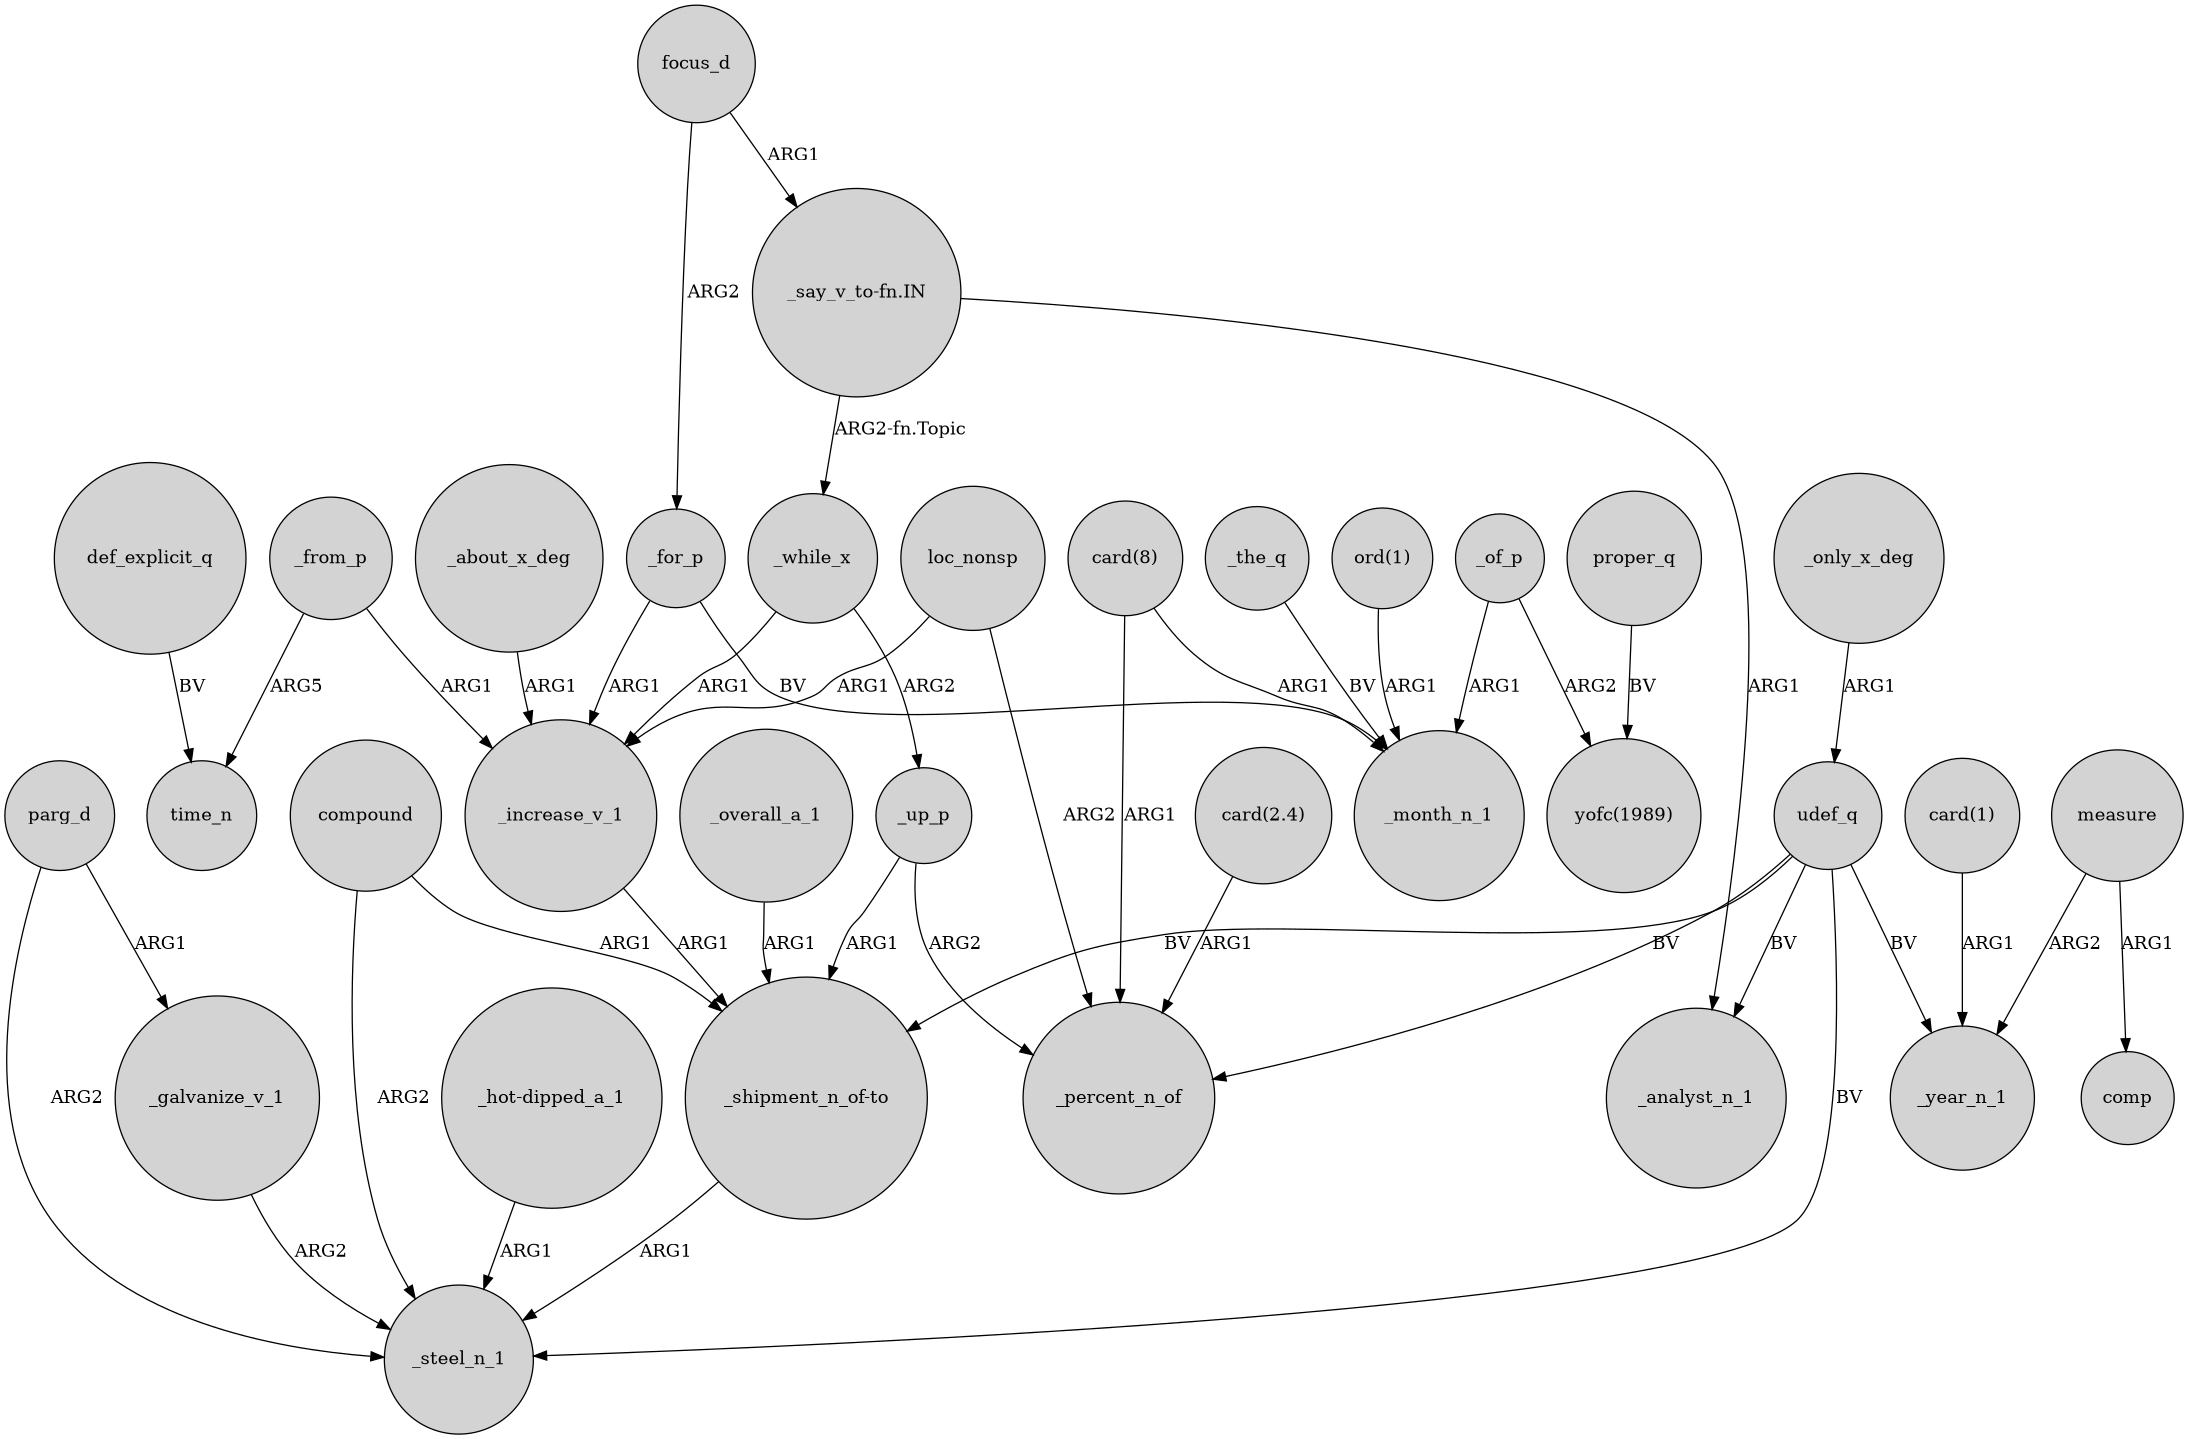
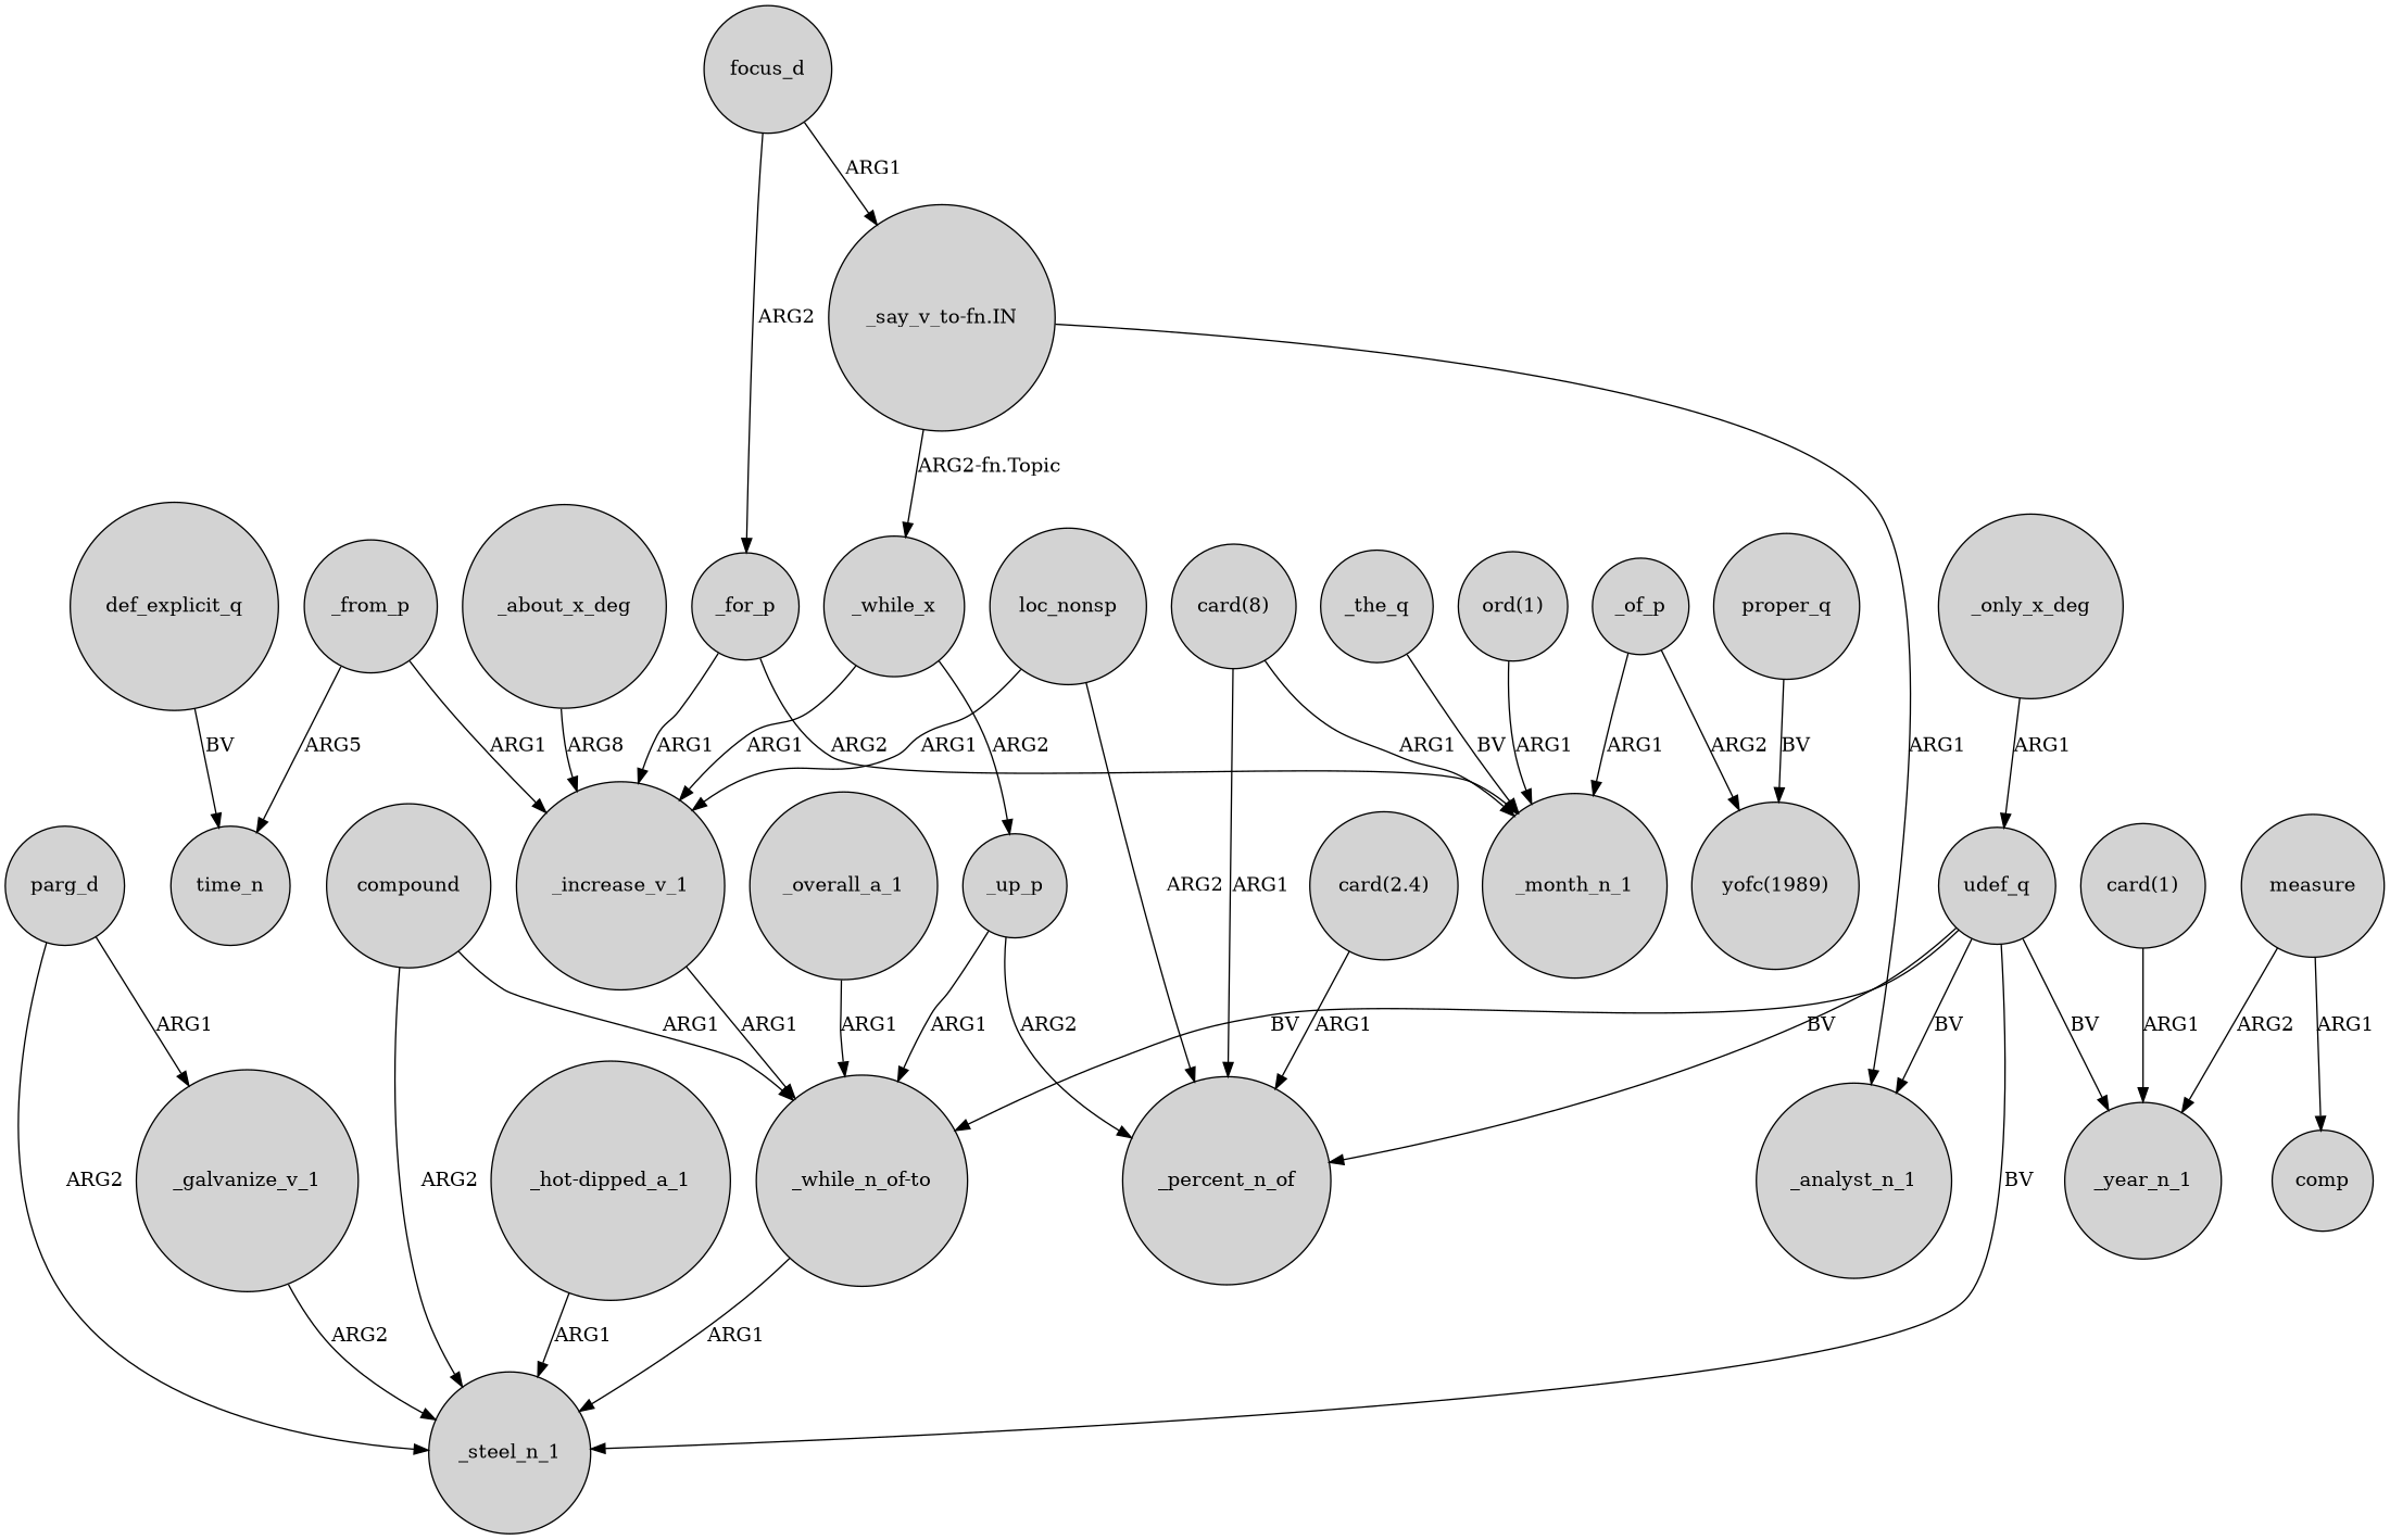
  digraph {
    node [shape=circle style=filled]
    _for_p
    _month_n_1
    _increase_v_1
-   "_shipment_n_of-to"
+   "_shipment_n_of-to" [label="_while_n_of-to"]
    _only_x_deg
    udef_q
    _steel_n_1
    _year_n_1
    _analyst_n_1
    _percent_n_of
    _overall_a_1
    parg_d
    _galvanize_v_1
    measure
    comp
    _from_p
    time_n
    def_explicit_q
    _while_x
    _up_p
    "_hot-dipped_a_1"
    compound
    _about_x_deg
    focus_d
    "_say_v_to-fn.IN"
    proper_q
    "yofc(1989)"
    _the_q
    loc_nonsp
    "card(8)"
    _of_p
    "card(2.4)"
    "card(1)"
    "ord(1)"
-   _for_p -> _month_n_1 [label=BV]
+   _for_p -> _month_n_1 [label=ARG2]
    _for_p -> _increase_v_1 [label=ARG1]
    _increase_v_1 -> "_shipment_n_of-to" [label=ARG1]
    "_shipment_n_of-to" -> _steel_n_1 [label=ARG1]
    _only_x_deg -> udef_q [label=ARG1]
    udef_q -> "_shipment_n_of-to" [label=BV]
    udef_q -> _steel_n_1 [label=BV]
    udef_q -> _year_n_1 [label=BV]
    udef_q -> _analyst_n_1 [label=BV]
    udef_q -> _percent_n_of [label=BV]
    _overall_a_1 -> "_shipment_n_of-to" [label=ARG1]
    parg_d -> _steel_n_1 [label=ARG2]
    parg_d -> _galvanize_v_1 [label=ARG1]
    _galvanize_v_1 -> _steel_n_1 [label=ARG2]
    measure -> _year_n_1 [label=ARG2]
    measure -> comp [label=ARG1]
    _from_p -> _increase_v_1 [label=ARG1]
    _from_p -> time_n [label=ARG5]
    def_explicit_q -> time_n [label=BV]
    _while_x -> _increase_v_1 [label=ARG1]
    _while_x -> _up_p [label=ARG2]
    _up_p -> "_shipment_n_of-to" [label=ARG1]
    _up_p -> _percent_n_of [label=ARG2]
    "_hot-dipped_a_1" -> _steel_n_1 [label=ARG1]
    compound -> "_shipment_n_of-to" [label=ARG1]
    compound -> _steel_n_1 [label=ARG2]
-   _about_x_deg -> _increase_v_1 [label=ARG1]
+   _about_x_deg -> _increase_v_1 [label=ARG8]
    focus_d -> _for_p [label=ARG2]
    focus_d -> "_say_v_to-fn.IN" [label=ARG1]
    "_say_v_to-fn.IN" -> _analyst_n_1 [label=ARG1]
    "_say_v_to-fn.IN" -> _while_x [label="ARG2-fn.Topic"]
    proper_q -> "yofc(1989)" [label=BV]
    _the_q -> _month_n_1 [label=BV]
    loc_nonsp -> _increase_v_1 [label=ARG1]
    loc_nonsp -> _percent_n_of [label=ARG2]
    "card(8)" -> _month_n_1 [label=ARG1]
    "card(8)" -> _percent_n_of [label=ARG1]
    _of_p -> _month_n_1 [label=ARG1]
    _of_p -> "yofc(1989)" [label=ARG2]
    "card(2.4)" -> _percent_n_of [label=ARG1]
    "card(1)" -> _year_n_1 [label=ARG1]
    "ord(1)" -> _month_n_1 [label=ARG1]
  }
